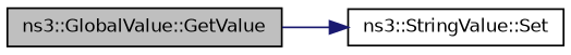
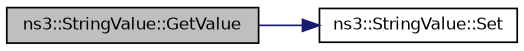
  digraph {
    rankdir=LR
    node [color=black fontname=Helvetica fontsize=10 shape=record style=filled]
-   n1 [fillcolor=grey75 fontcolor=black height=0.2 label="ns3::GlobalValue::GetValue" width=0.4]
+   n1 [fillcolor=grey75 fontcolor=black height=0.2 label="ns3::StringValue::GetValue" width=0.4]
    n2 [fillcolor=white height=0.2 label="ns3::StringValue::Set" width=0.4]
    n1 -> n2 [color=midnightblue fontname=Helvetica fontsize=10 labelfontname=Helvetica labelfontsize=10 style=solid]
  }
